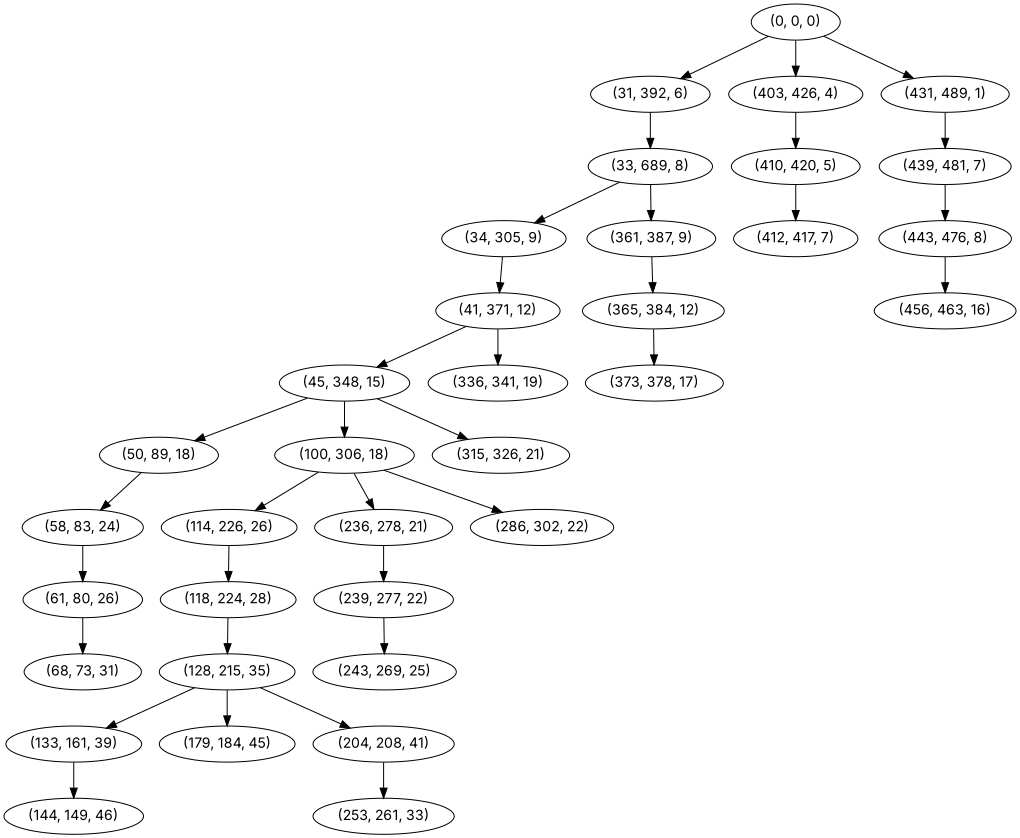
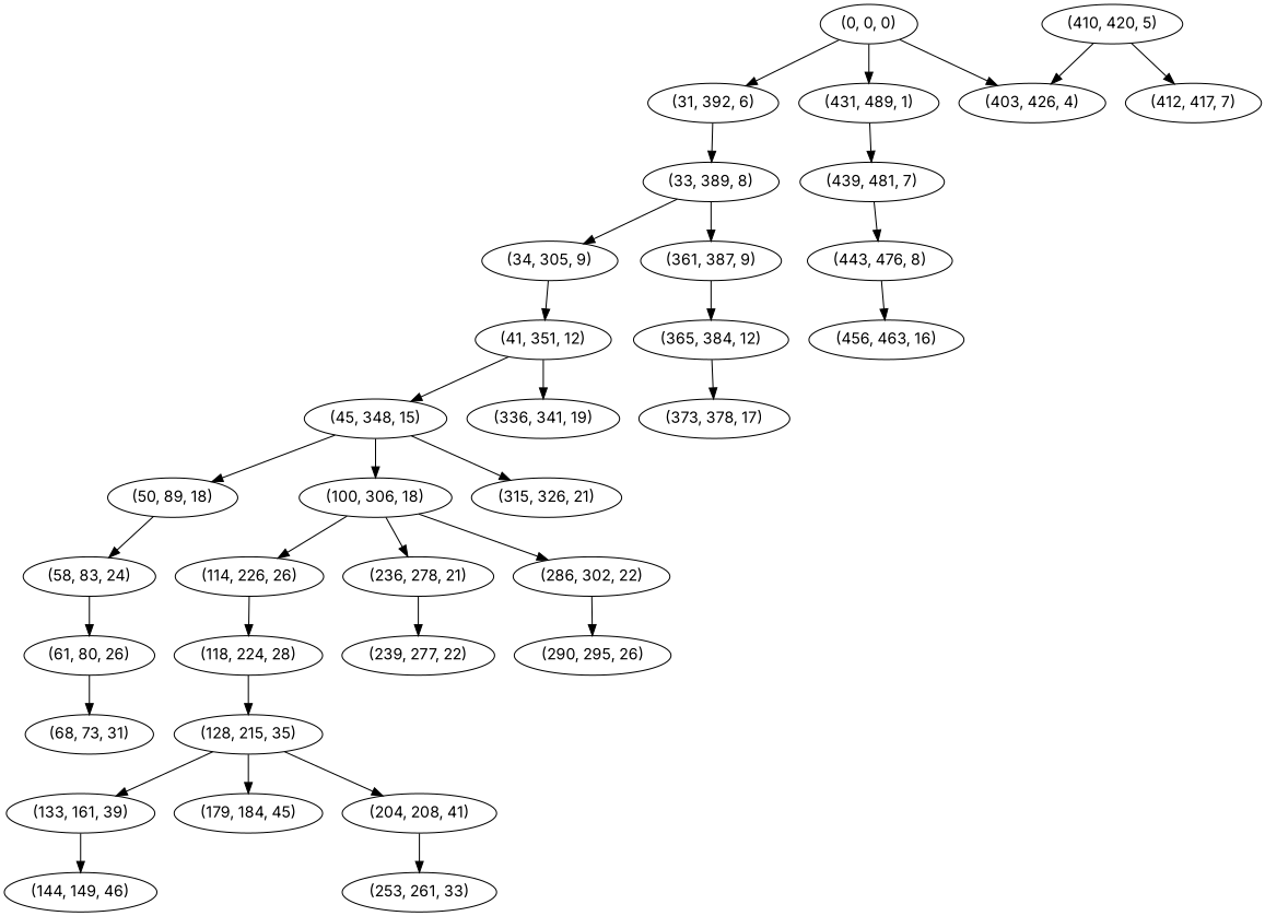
  digraph {
    fontname=Inter
    node [fontname=Inter]
    edge [fontname=Inter]
    "(0, 0, 0)"
    "(31, 392, 6)"
    "(403, 426, 4)"
    "(431, 489, 1)"
-   "(33, 389, 8)" [label="(33, 689, 8)"]
+   "(33, 389, 8)"
    "(410, 420, 5)"
    "(439, 481, 7)"
    n8 [label="(34, 305, 9)"]
    "(361, 387, 9)"
-   "(41, 351, 12)" [label="(41, 371, 12)"]
+   "(41, 351, 12)"
    "(365, 384, 12)"
    "(45, 348, 15)"
    "(336, 341, 19)"
    "(50, 89, 18)"
    "(100, 306, 18)"
    "(315, 326, 21)"
    "(58, 83, 24)"
    "(114, 226, 26)"
    "(236, 278, 21)"
    "(286, 302, 22)"
    "(61, 80, 26)"
    "(68, 73, 31)"
    "(118, 224, 28)"
    "(239, 277, 22)"
+   "(290, 295, 26)"
    "(128, 215, 35)"
    "(133, 161, 39)"
    "(179, 184, 45)"
    "(204, 208, 41)"
    "(144, 149, 46)"
    "(253, 261, 33)"
-   "(243, 269, 25)"
    "(373, 378, 17)"
    "(412, 417, 7)"
    "(443, 476, 8)"
    "(456, 463, 16)"
    "(0, 0, 0)" -> "(31, 392, 6)"
    "(0, 0, 0)" -> "(403, 426, 4)"
    "(0, 0, 0)" -> "(431, 489, 1)"
    "(31, 392, 6)" -> "(33, 389, 8)"
-   "(403, 426, 4)" -> "(410, 420, 5)"
+   "(410, 420, 5)" -> "(403, 426, 4)"
    "(431, 489, 1)" -> "(439, 481, 7)"
    "(33, 389, 8)" -> n8
    "(33, 389, 8)" -> "(361, 387, 9)"
    "(410, 420, 5)" -> "(412, 417, 7)"
    "(439, 481, 7)" -> "(443, 476, 8)"
    n8 -> "(41, 351, 12)"
    "(361, 387, 9)" -> "(365, 384, 12)"
    "(41, 351, 12)" -> "(45, 348, 15)"
    "(41, 351, 12)" -> "(336, 341, 19)"
    "(365, 384, 12)" -> "(373, 378, 17)"
    "(45, 348, 15)" -> "(50, 89, 18)"
    "(45, 348, 15)" -> "(100, 306, 18)"
    "(45, 348, 15)" -> "(315, 326, 21)"
    "(50, 89, 18)" -> "(58, 83, 24)"
    "(100, 306, 18)" -> "(114, 226, 26)"
    "(100, 306, 18)" -> "(236, 278, 21)"
    "(100, 306, 18)" -> "(286, 302, 22)"
    "(58, 83, 24)" -> "(61, 80, 26)"
    "(114, 226, 26)" -> "(118, 224, 28)"
    "(236, 278, 21)" -> "(239, 277, 22)"
+   "(286, 302, 22)" -> "(290, 295, 26)"
    "(61, 80, 26)" -> "(68, 73, 31)"
    "(118, 224, 28)" -> "(128, 215, 35)"
-   "(239, 277, 22)" -> "(243, 269, 25)"
    "(128, 215, 35)" -> "(133, 161, 39)"
    "(128, 215, 35)" -> "(179, 184, 45)"
    "(128, 215, 35)" -> "(204, 208, 41)"
    "(133, 161, 39)" -> "(144, 149, 46)"
    "(204, 208, 41)" -> "(253, 261, 33)"
    "(443, 476, 8)" -> "(456, 463, 16)"
  }
